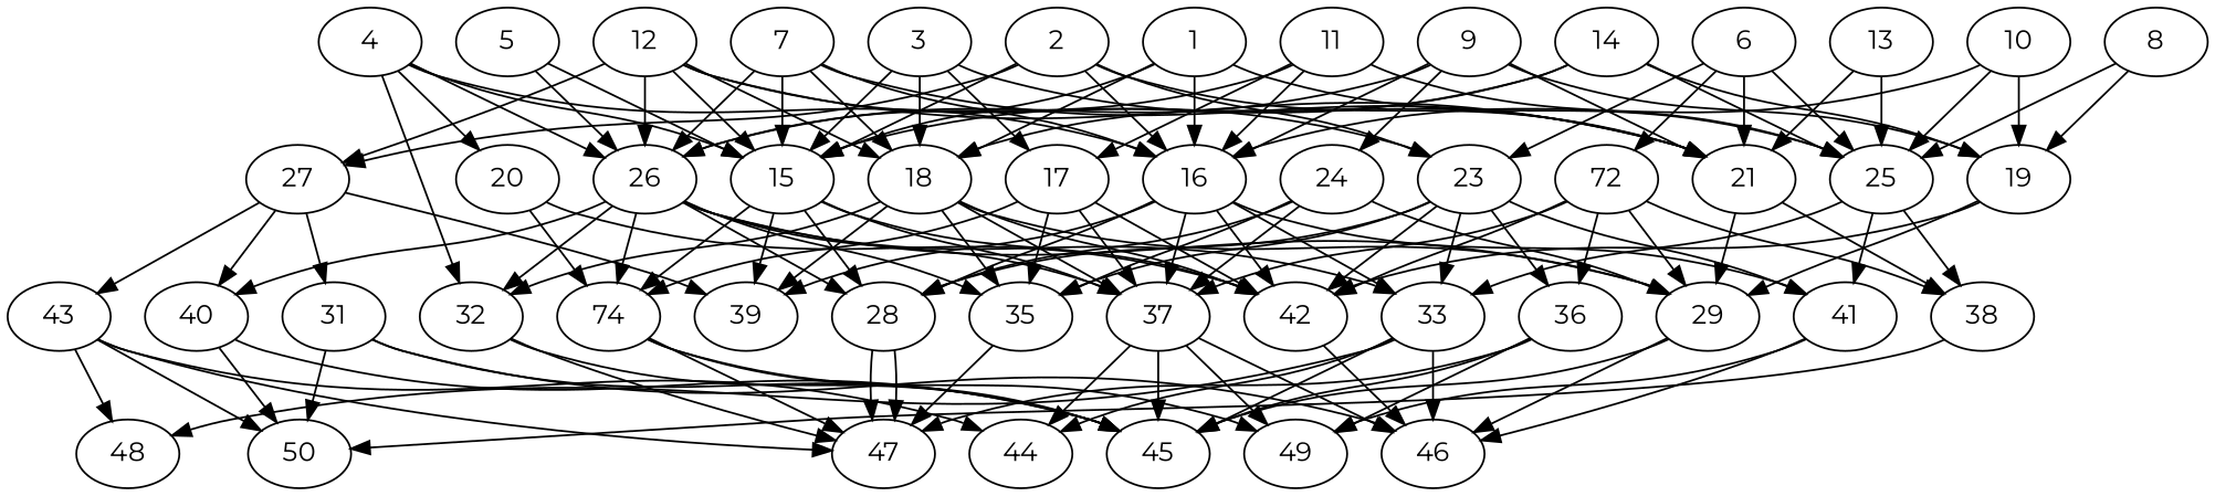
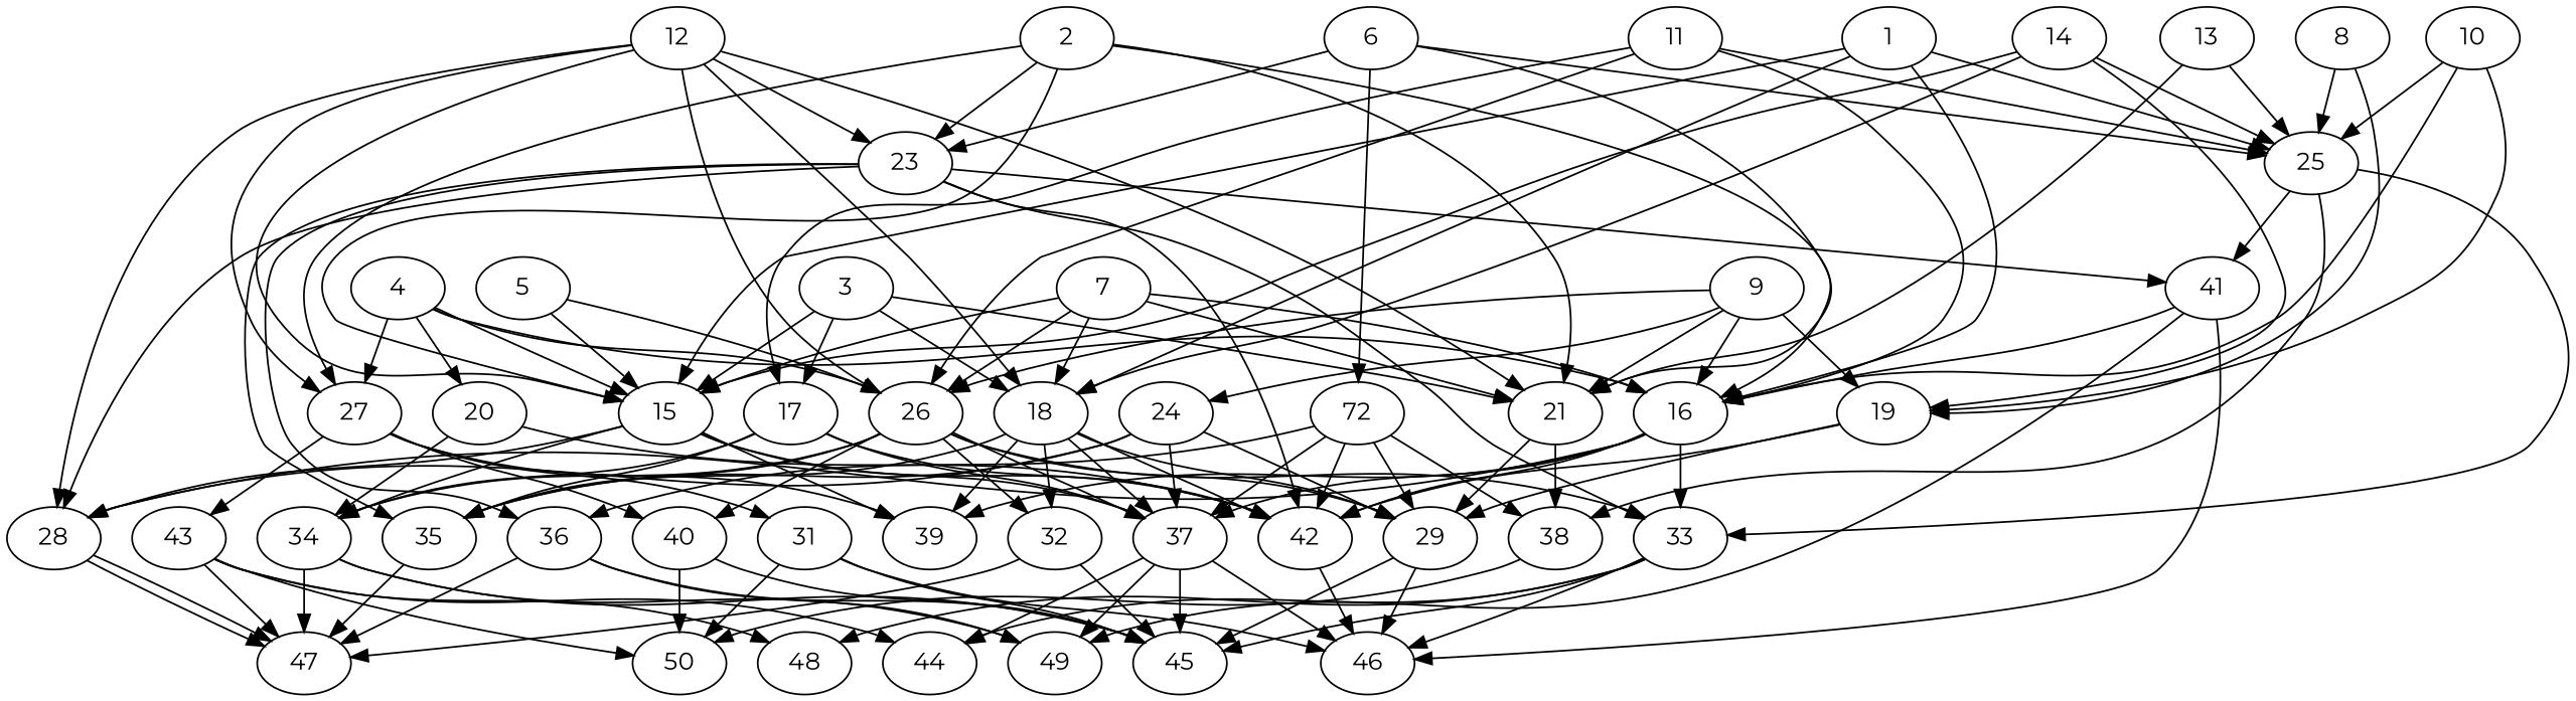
  digraph {
    fontname=Montserrat
    node [alpha=0.13 fontname=Montserrat]
    edge [fontname=Montserrat]
    1 [alpha=0.20 expect_size=20341760]
    15 [alpha=0.20 expect_size=31703040]
    16 [alpha=0.10 expect_size=29731840]
    18 [alpha=0.04 expect_size=13850624]
    25 [alpha=0.05 expect_size=48606208]
    28 [expect_size=21884928]
-   34 [alpha=0.14 expect_size=39871488 label=74]
+   34 [alpha=0.14 expect_size=39871488]
    37 [alpha=0.09 expect_size=22584320]
    39 [alpha=0.12 expect_size=27882496]
    42 [alpha=0.12 expect_size=14114816]
    33 [alpha=0.02 expect_size=9525248]
    41 [alpha=0.08 expect_size=30757888]
    35 [alpha=0.17 expect_size=29185024]
    29 [alpha=0.15 expect_size=30337024]
    32 [alpha=0.16 expect_size=19273728]
    38 [alpha=0.12 expect_size=44991488]
    47 [alpha=0.16 expect_size=13125632]
    45 [alpha=0.09 expect_size=42434560]
    49 [alpha=0.17 expect_size=15811584]
    46 [alpha=0.09 expect_size=35373056]
    44 [alpha=0.07 expect_size=9821184]
    48 [alpha=0.12 expect_size=35192832]
    50 [expect_size=43289600]
    2 [alpha=0.06 expect_size=35137536]
    21 [alpha=0.20 expect_size=26162176]
    23 [expect_size=20729856]
    27 [alpha=0.09 expect_size=24155136]
    36 [alpha=0.11 expect_size=40585216]
    40 [alpha=0.05 expect_size=16935936]
    31 [expect_size=19863552]
    43 [alpha=0.03 expect_size=5445632]
    3 [alpha=0.04 expect_size=7311360]
    17 [alpha=0.19 expect_size=17556480]
    4 [alpha=0.05 expect_size=18485248]
    20 [alpha=0.16 expect_size=38142976]
    26 [alpha=0.12 expect_size=47769600]
    5 [alpha=0.19 expect_size=21178368]
    6 [alpha=0.15 expect_size=48123904]
    n39 [alpha=0.16 expect_size=8810496 label=72]
    7 [alpha=0.18 expect_size=27869184]
    8 [alpha=0.14 expect_size=19687424]
    19 [alpha=0.19 expect_size=46364672]
    9 [alpha=0.17 expect_size=50922496]
    24 [alpha=0.15 expect_size=35446784]
    10 [alpha=0.15 expect_size=23846912]
    11 [expect_size=44383232]
    12 [alpha=0.05 expect_size=43679744]
    13 [alpha=0.06 expect_size=10314752]
    14 [alpha=0.06 expect_size=20433920]
    1 -> 15
    1 -> 16
    1 -> 18
    1 -> 25
    15 -> 28
    15 -> 34
    15 -> 37
    15 -> 39
    15 -> 42
    16 -> 28
    16 -> 37
    16 -> 39
    16 -> 42
    16 -> 33
-   16 -> 41
+   41 -> 16
    18 -> 37
    18 -> 39
    18 -> 42
    18 -> 35
    18 -> 29
    18 -> 32
    25 -> 33
    25 -> 41
    25 -> 38
    28 -> 47
    28 -> 47
    34 -> 47
    34 -> 45
    34 -> 49
    37 -> 45
    37 -> 49
    37 -> 46
    37 -> 44
    42 -> 46
    33 -> 45
    33 -> 46
    33 -> 44
    33 -> 48
    41 -> 49
    41 -> 46
    35 -> 47
    29 -> 45
    29 -> 46
    32 -> 47
    32 -> 45
    38 -> 50
    2 -> 15
    2 -> 16
    2 -> 21
    2 -> 23
    2 -> 27
    21 -> 29
    21 -> 38
    23 -> 28
    23 -> 42
    23 -> 33
    23 -> 41
    23 -> 35
    23 -> 36
    27 -> 39
    27 -> 40
    27 -> 31
    27 -> 43
    36 -> 47
    36 -> 45
    36 -> 49
    40 -> 45
    40 -> 50
    31 -> 45
    31 -> 46
    31 -> 50
    43 -> 47
    43 -> 44
    43 -> 48
    43 -> 50
    3 -> 15
    3 -> 18
    3 -> 21
    3 -> 17
    17 -> 34
    17 -> 37
    17 -> 42
    17 -> 35
    4 -> 15
    4 -> 16
-   4 -> 32
+   4 -> 27
    4 -> 20
    4 -> 26
    20 -> 34
    20 -> 42
-   26 -> 28
+   12 -> 28
    26 -> 34
    26 -> 37
    26 -> 33
    26 -> 35
    26 -> 29
    26 -> 32
    26 -> 40
    5 -> 15
    5 -> 26
    6 -> 25
    6 -> 21
    6 -> 23
    6 -> n39
    n39 -> 37
    n39 -> 42
    n39 -> 29
    n39 -> 38
    n39 -> 36
    7 -> 15
    7 -> 16
    7 -> 18
    7 -> 21
    7 -> 26
    8 -> 25
    8 -> 19
    19 -> 42
    19 -> 29
    9 -> 16
    9 -> 21
    9 -> 26
    9 -> 19
    9 -> 24
    24 -> 28
    24 -> 37
    24 -> 35
    24 -> 29
    10 -> 16
    10 -> 25
    10 -> 19
    11 -> 16
    11 -> 25
    11 -> 17
    11 -> 26
    12 -> 15
    12 -> 18
    12 -> 21
    12 -> 23
    12 -> 27
    12 -> 26
    13 -> 25
    13 -> 21
    14 -> 15
    14 -> 18
    14 -> 25
    14 -> 19
  }
